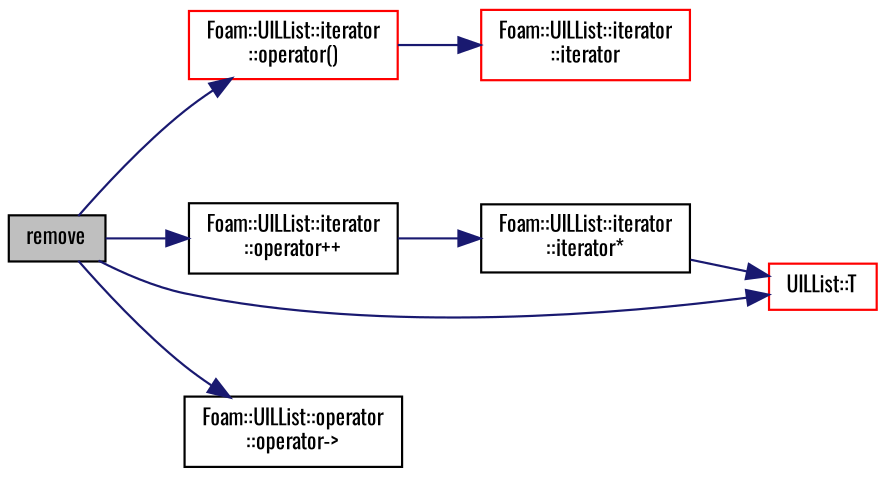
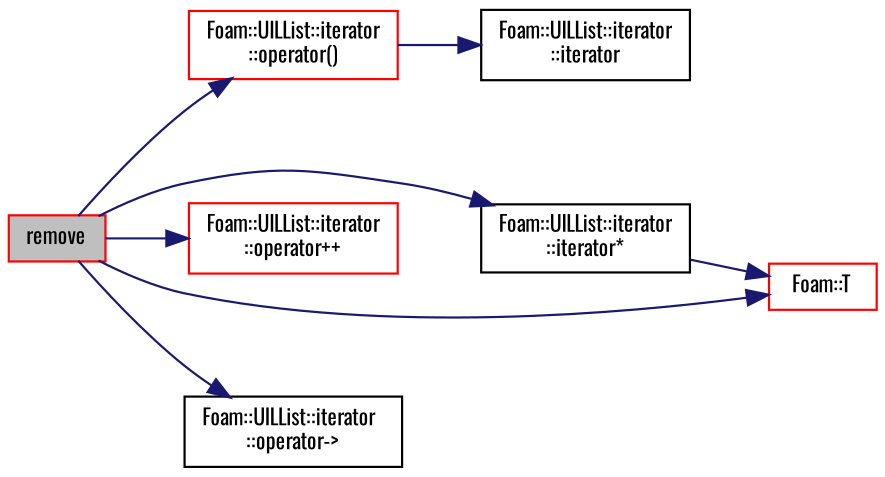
  digraph {
    fontname=Oswald
    rankdir=LR
    node [color=black fontname=Oswald fontsize=10 shape=record]
    edge [color=midnightblue fontname=Oswald fontsize=10 labelfontname=Helvetica labelfontsize=10 style=solid]
-   n1 [fillcolor=grey75 fontcolor=black height=0.2 label=remove style=filled width=0.4]
+   n1 [color=red fillcolor=grey75 fontcolor=black height=0.2 label=remove style=filled width=0.4]
    n2 [color=red height=0.2 label="Foam::UILList::iterator\l::operator()" width=0.4]
    n3 [height=0.2 label="Foam::UILList::iterator\l::iterator*" width=0.4]
-   n4 [color=red height=0.2 label="UILList::T" width=0.4]
-   n5 [height=0.2 label="Foam::UILList::iterator\l::operator++" width=0.4]
-   n6 [height=0.2 label="Foam::UILList::operator\l::operator-\>" width=0.4]
-   n7 [color=red height=0.2 label="Foam::UILList::iterator\l::iterator" width=0.4]
+   n4 [color=red height=0.2 label="Foam::T" width=0.4]
+   n5 [color=red height=0.2 label="Foam::UILList::iterator\l::operator++" width=0.4]
+   n6 [height=0.2 label="Foam::UILList::iterator\l::operator-\>" width=0.4]
+   n7 [height=0.2 label="Foam::UILList::iterator\l::iterator" width=0.4]
    n1 -> n2
-   n5 -> n3
+   n1 -> n3
    n1 -> n4
    n1 -> n5
    n1 -> n6
    n2 -> n7
    n3 -> n4
  }
